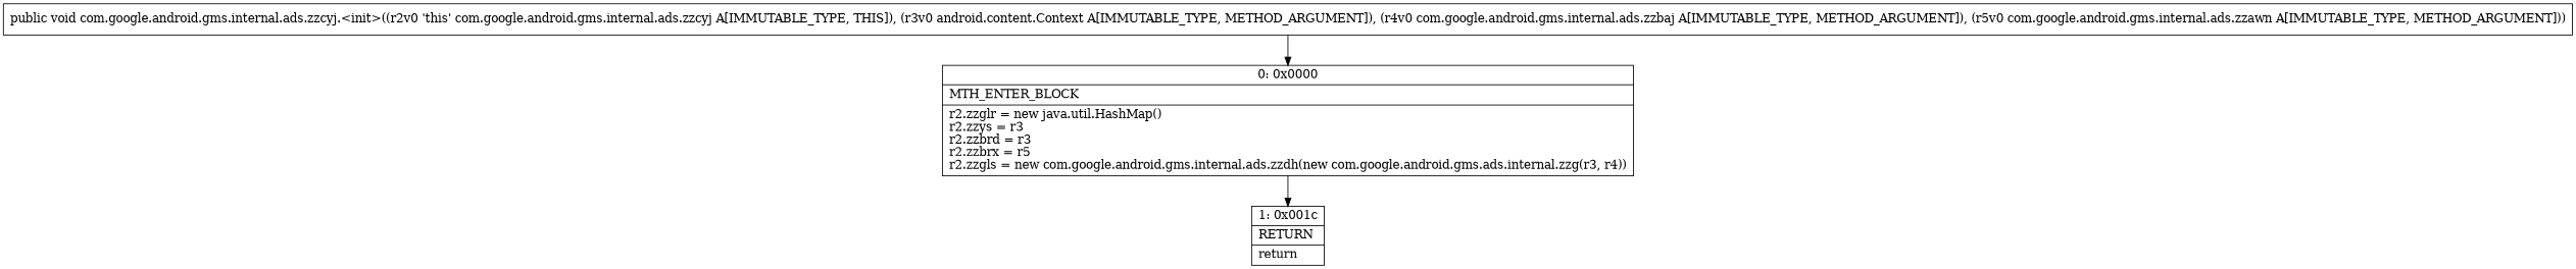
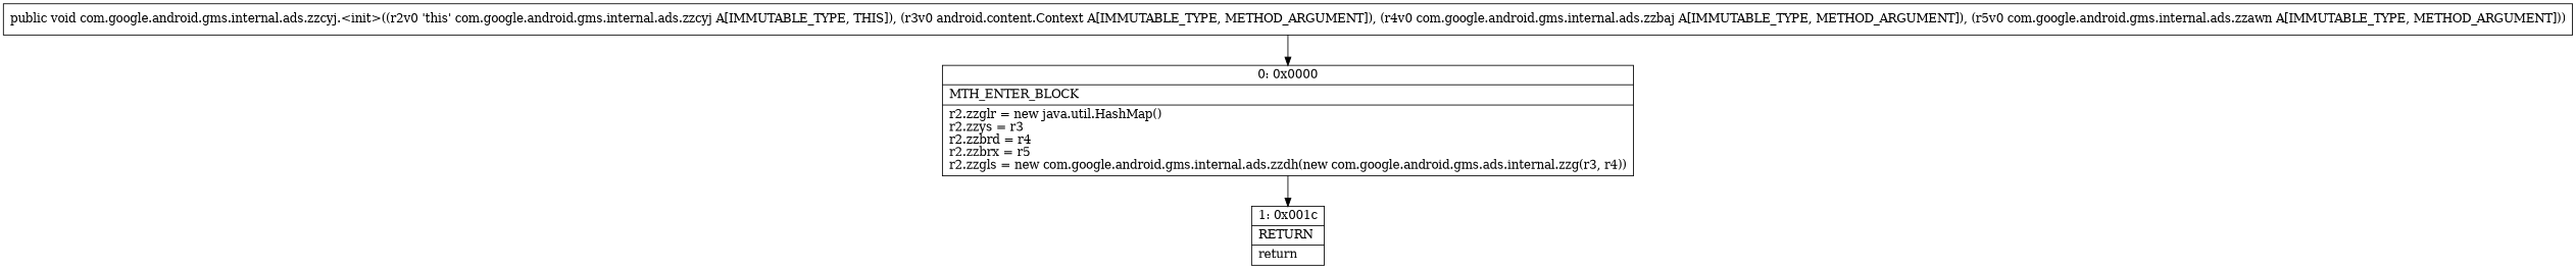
  digraph {
    node [shape=record]
-   n1 [label="{0\:\ 0x0000|MTH_ENTER_BLOCK\l|r2.zzglr = new java.util.HashMap()\lr2.zzys = r3\lr2.zzbrd = r3\lr2.zzbrx = r5\lr2.zzgls = new com.google.android.gms.internal.ads.zzdh(new com.google.android.gms.ads.internal.zzg(r3, r4))\l}"]
+   n1 [label="{0\:\ 0x0000|MTH_ENTER_BLOCK\l|r2.zzglr = new java.util.HashMap()\lr2.zzys = r3\lr2.zzbrd = r4\lr2.zzbrx = r5\lr2.zzgls = new com.google.android.gms.internal.ads.zzdh(new com.google.android.gms.ads.internal.zzg(r3, r4))\l}"]
    n2 [label="{1\:\ 0x001c|RETURN\l|return\l}"]
    n3 [label="{public void com.google.android.gms.internal.ads.zzcyj.\<init\>((r2v0 'this' com.google.android.gms.internal.ads.zzcyj A[IMMUTABLE_TYPE, THIS]), (r3v0 android.content.Context A[IMMUTABLE_TYPE, METHOD_ARGUMENT]), (r4v0 com.google.android.gms.internal.ads.zzbaj A[IMMUTABLE_TYPE, METHOD_ARGUMENT]), (r5v0 com.google.android.gms.internal.ads.zzawn A[IMMUTABLE_TYPE, METHOD_ARGUMENT])) }"]
    n1 -> n2
    n3 -> n1
  }
